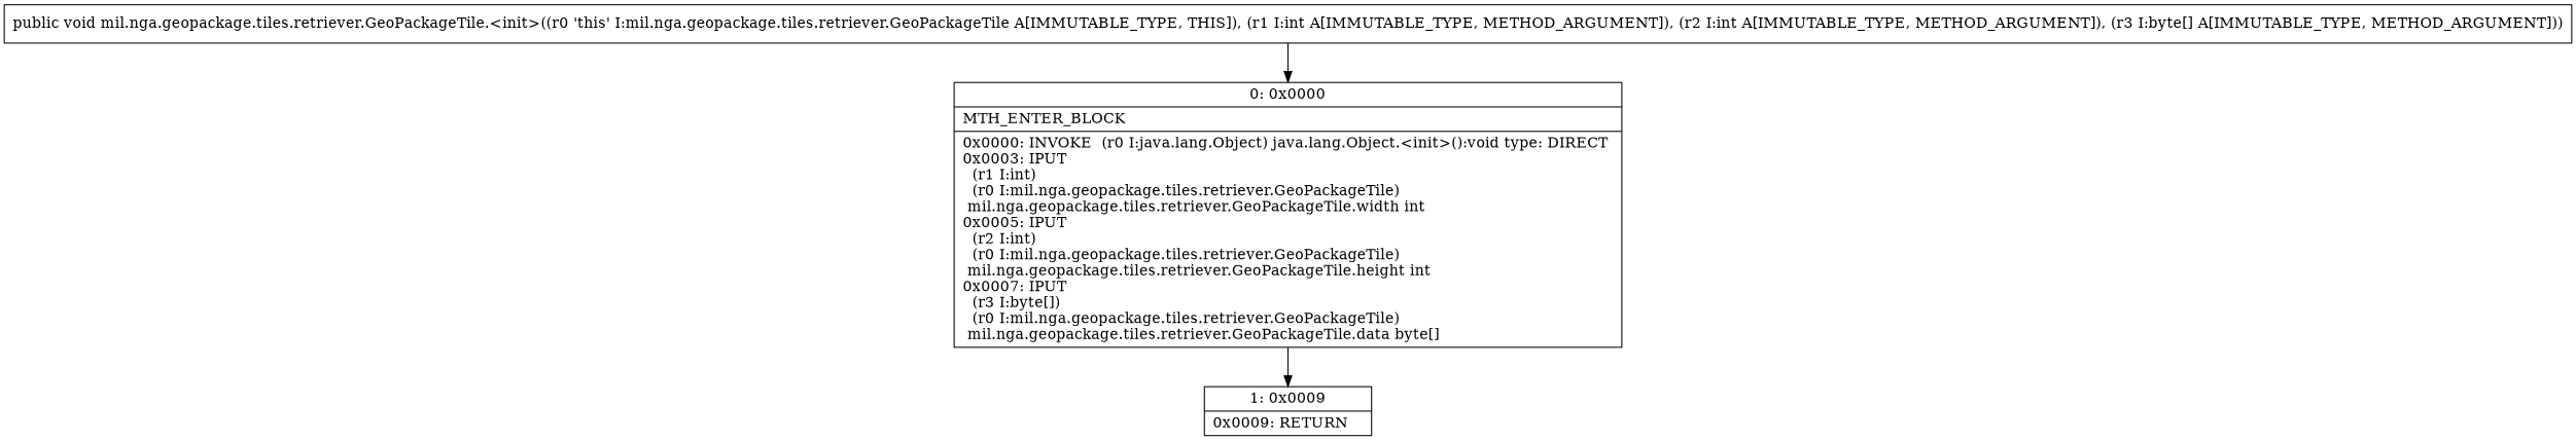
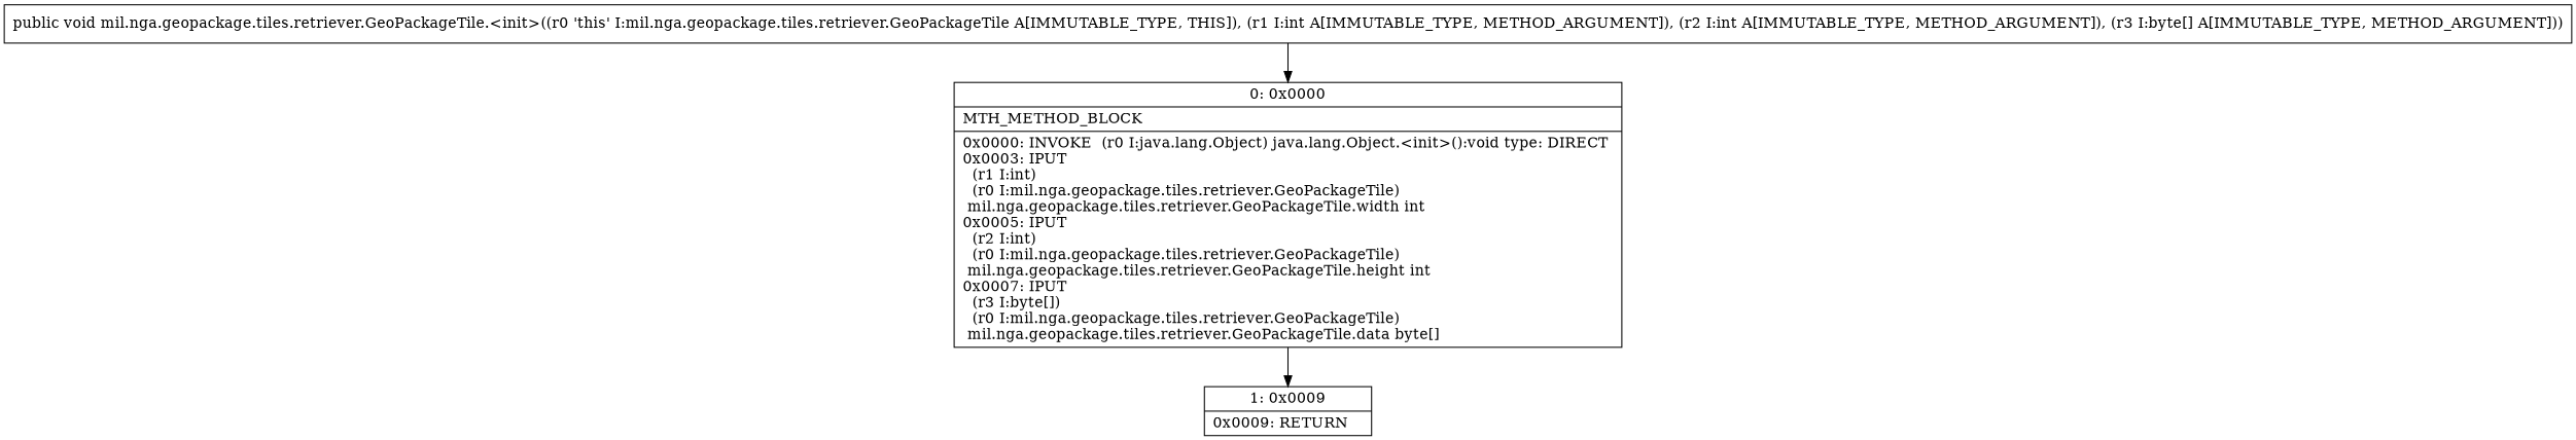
  digraph {
    node [shape=record]
-   n1 [label="{0\:\ 0x0000|MTH_ENTER_BLOCK\l|0x0000: INVOKE  (r0 I:java.lang.Object) java.lang.Object.\<init\>():void type: DIRECT \l0x0003: IPUT  \l  (r1 I:int)\l  (r0 I:mil.nga.geopackage.tiles.retriever.GeoPackageTile)\l mil.nga.geopackage.tiles.retriever.GeoPackageTile.width int \l0x0005: IPUT  \l  (r2 I:int)\l  (r0 I:mil.nga.geopackage.tiles.retriever.GeoPackageTile)\l mil.nga.geopackage.tiles.retriever.GeoPackageTile.height int \l0x0007: IPUT  \l  (r3 I:byte[])\l  (r0 I:mil.nga.geopackage.tiles.retriever.GeoPackageTile)\l mil.nga.geopackage.tiles.retriever.GeoPackageTile.data byte[] \l}"]
+   n1 [label="{0\:\ 0x0000|MTH_METHOD_BLOCK\l|0x0000: INVOKE  (r0 I:java.lang.Object) java.lang.Object.\<init\>():void type: DIRECT \l0x0003: IPUT  \l  (r1 I:int)\l  (r0 I:mil.nga.geopackage.tiles.retriever.GeoPackageTile)\l mil.nga.geopackage.tiles.retriever.GeoPackageTile.width int \l0x0005: IPUT  \l  (r2 I:int)\l  (r0 I:mil.nga.geopackage.tiles.retriever.GeoPackageTile)\l mil.nga.geopackage.tiles.retriever.GeoPackageTile.height int \l0x0007: IPUT  \l  (r3 I:byte[])\l  (r0 I:mil.nga.geopackage.tiles.retriever.GeoPackageTile)\l mil.nga.geopackage.tiles.retriever.GeoPackageTile.data byte[] \l}"]
    n2 [label="{1\:\ 0x0009|0x0009: RETURN   \l}"]
    n3 [label="{public void mil.nga.geopackage.tiles.retriever.GeoPackageTile.\<init\>((r0 'this' I:mil.nga.geopackage.tiles.retriever.GeoPackageTile A[IMMUTABLE_TYPE, THIS]), (r1 I:int A[IMMUTABLE_TYPE, METHOD_ARGUMENT]), (r2 I:int A[IMMUTABLE_TYPE, METHOD_ARGUMENT]), (r3 I:byte[] A[IMMUTABLE_TYPE, METHOD_ARGUMENT])) }"]
    n1 -> n2
    n3 -> n1
  }
